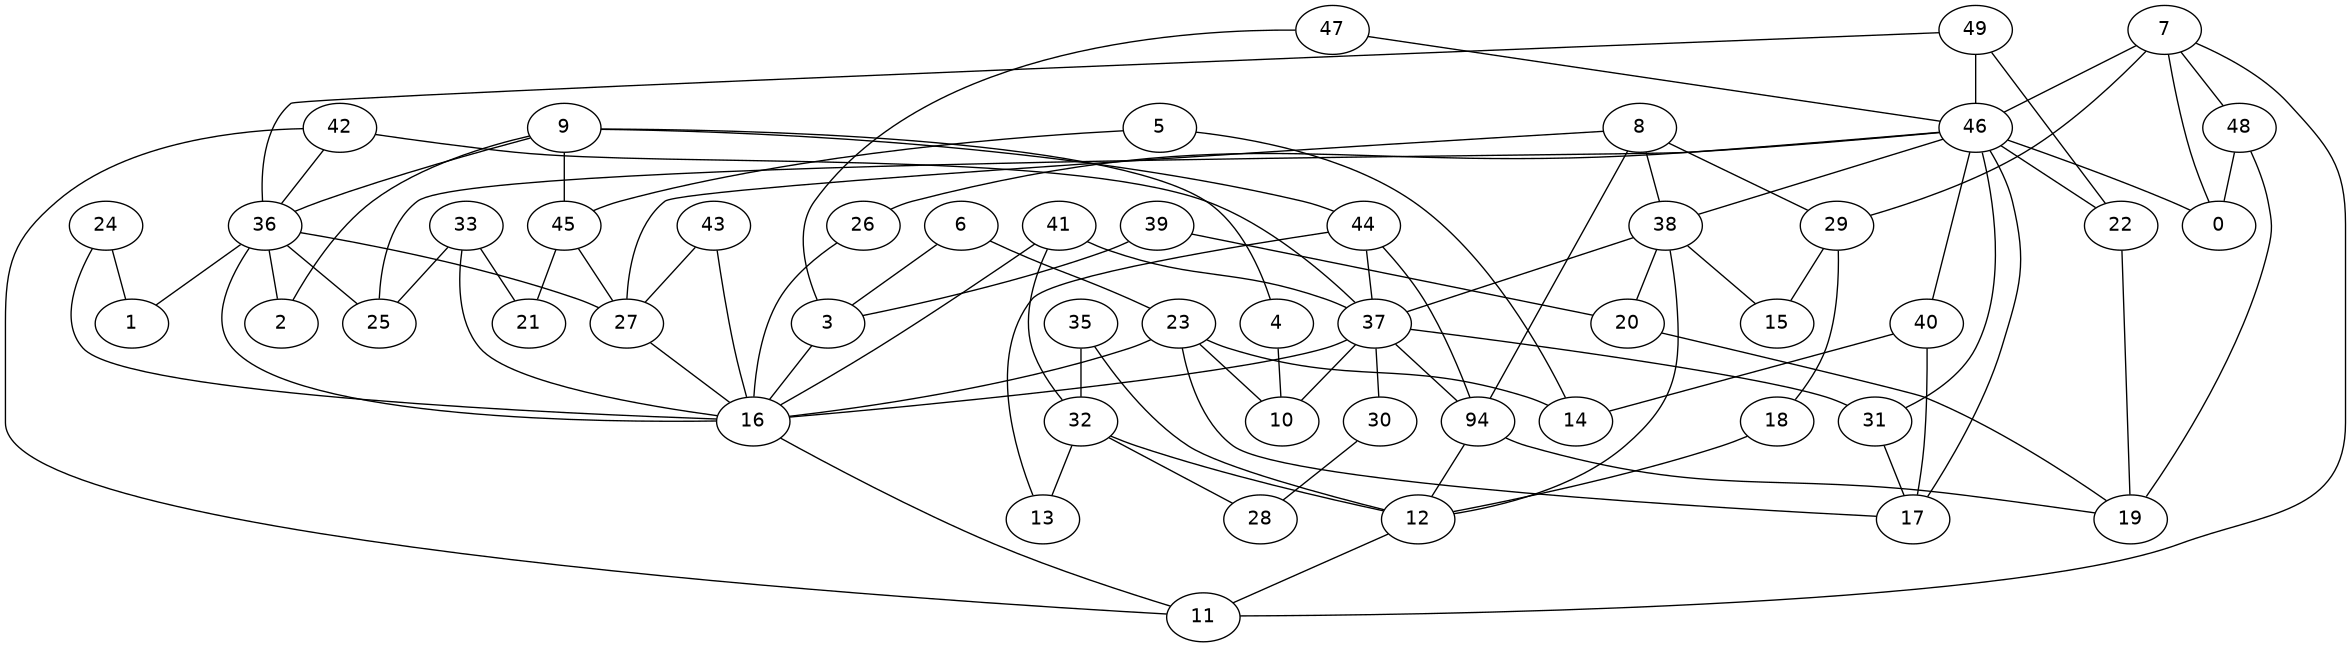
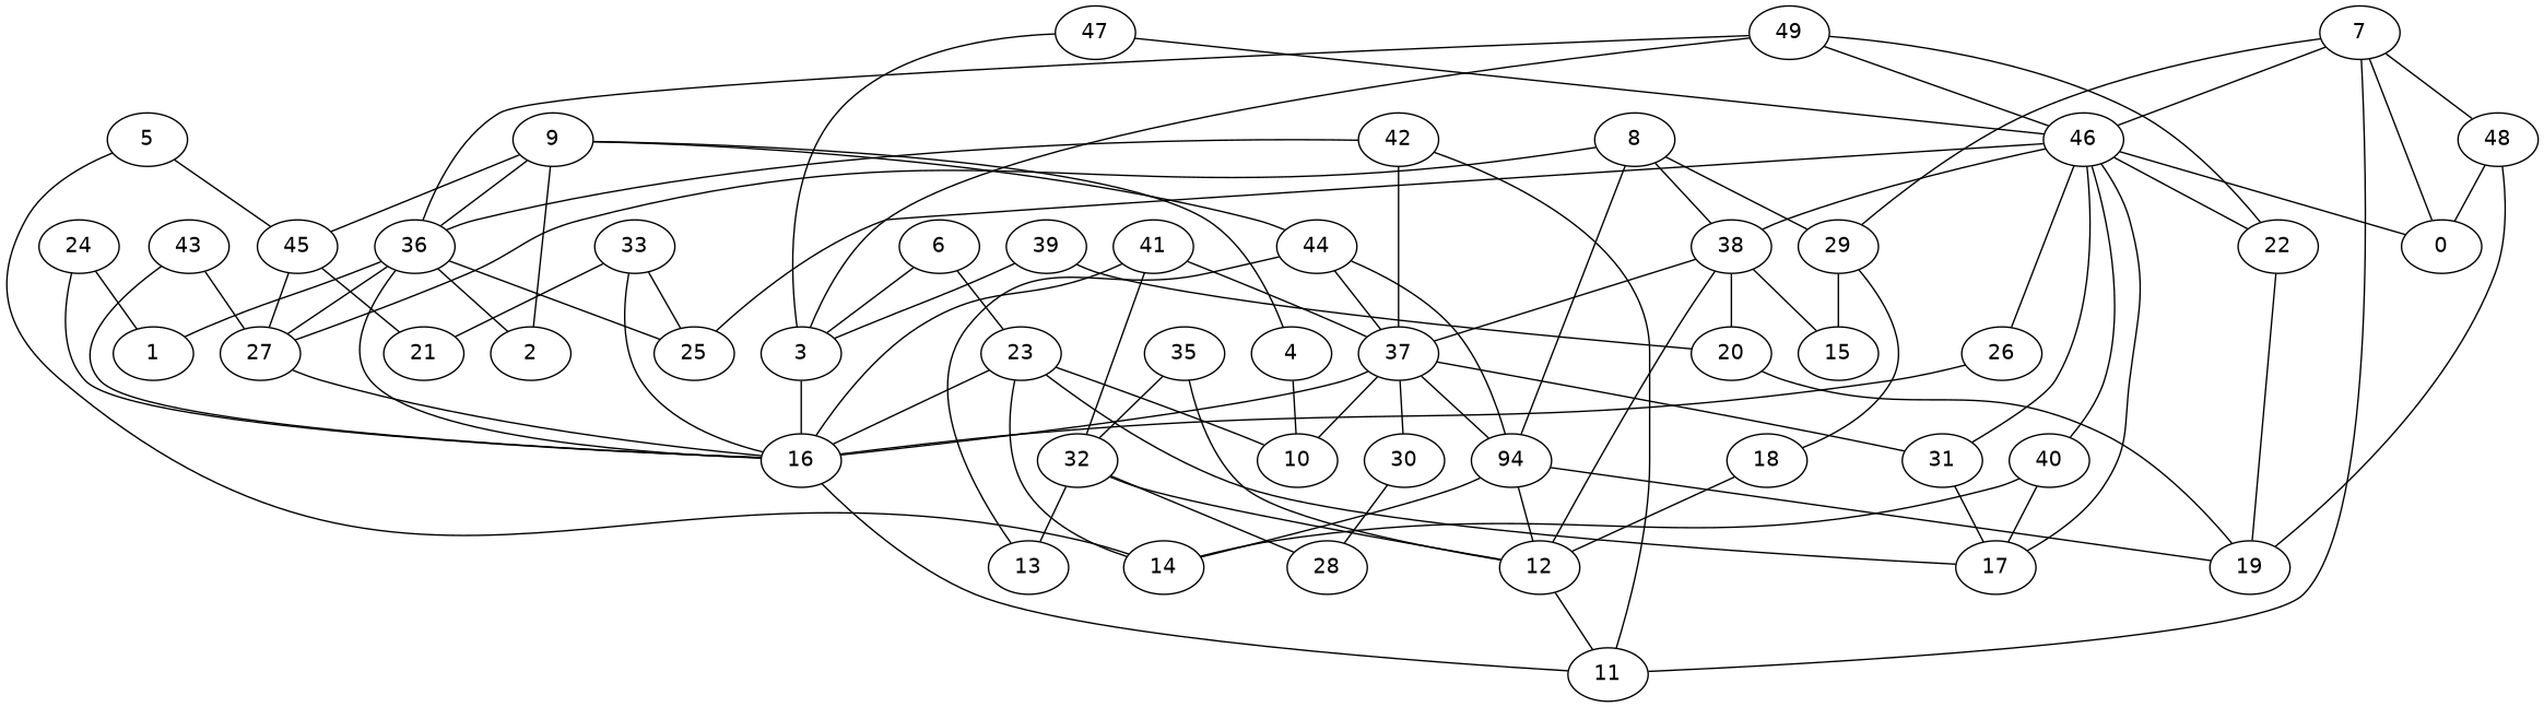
  digraph {
    fontname="DejaVu Sans"
    node [fontname="DejaVu Sans"]
    edge [color=black dir=none fontname="DejaVu Sans"]
    43
    16
    27
    11
    5
    14
    45
    21
    3
    1
    6
    23
    10
    17
    30
    28
    37
    n18 [label=94]
    31
    12
    19
    40
    46
    26
    22
    25
    38
    0
    15
    20
    9
    2
    4
    36
    44
    13
    35
    32
    18
    48
    24
    41
    29
    8
    47
    7
    39
    33
    42
    49
    subgraph sub_1 {
      43
      16
      27
      11
      5
      14
      45
      21
      3
      1
      6
      23
      10
      17
      30
      28
      37
      n18
      31
      12
      19
      40
      46
      26
      22
      25
      38
      0
      15
      20
      9
      2
      4
      36
      44
      13
      35
      32
      18
      48
      24
      41
      29
      8
      47
      7
      39
      33
      42
      49
    }
    43 -> 16
    43 -> 27
    16 -> 11
    27 -> 16
    5 -> 14
    5 -> 45
    45 -> 27
    45 -> 21
    3 -> 16
    6 -> 3
    6 -> 23
    23 -> 16
    23 -> 14
    23 -> 10
    23 -> 17
    30 -> 28
    37 -> 16
    37 -> 10
    37 -> 30
    37 -> n18
    37 -> 31
+   n18 -> 14
    n18 -> 12
    n18 -> 19
    31 -> 17
    12 -> 11
    40 -> 14
    40 -> 17
    46 -> 17
    46 -> 31
    46 -> 40
    46 -> 26
    46 -> 22
    46 -> 25
    46 -> 38
    46 -> 0
    26 -> 16
    22 -> 19
    38 -> 37
    38 -> 12
    38 -> 15
    38 -> 20
    20 -> 19
    9 -> 45
    9 -> 2
    9 -> 4
    9 -> 36
    9 -> 44
    4 -> 10
    36 -> 16
    36 -> 27
    36 -> 1
    36 -> 25
    36 -> 2
    44 -> 37
    44 -> n18
    44 -> 13
    35 -> 12
    35 -> 32
    32 -> 28
    32 -> 12
    32 -> 13
    18 -> 12
    48 -> 19
    48 -> 0
    24 -> 16
    24 -> 1
    41 -> 16
    41 -> 37
    41 -> 32
    29 -> 15
    29 -> 18
    8 -> 27
    8 -> n18
    8 -> 38
    8 -> 29
    47 -> 3
    47 -> 46
    7 -> 11
    7 -> 46
    7 -> 0
    7 -> 48
    7 -> 29
    39 -> 3
    39 -> 20
    33 -> 16
    33 -> 21
    33 -> 25
    42 -> 11
    42 -> 37
    42 -> 36
+   49 -> 3
    49 -> 46
    49 -> 22
    49 -> 36
  }
